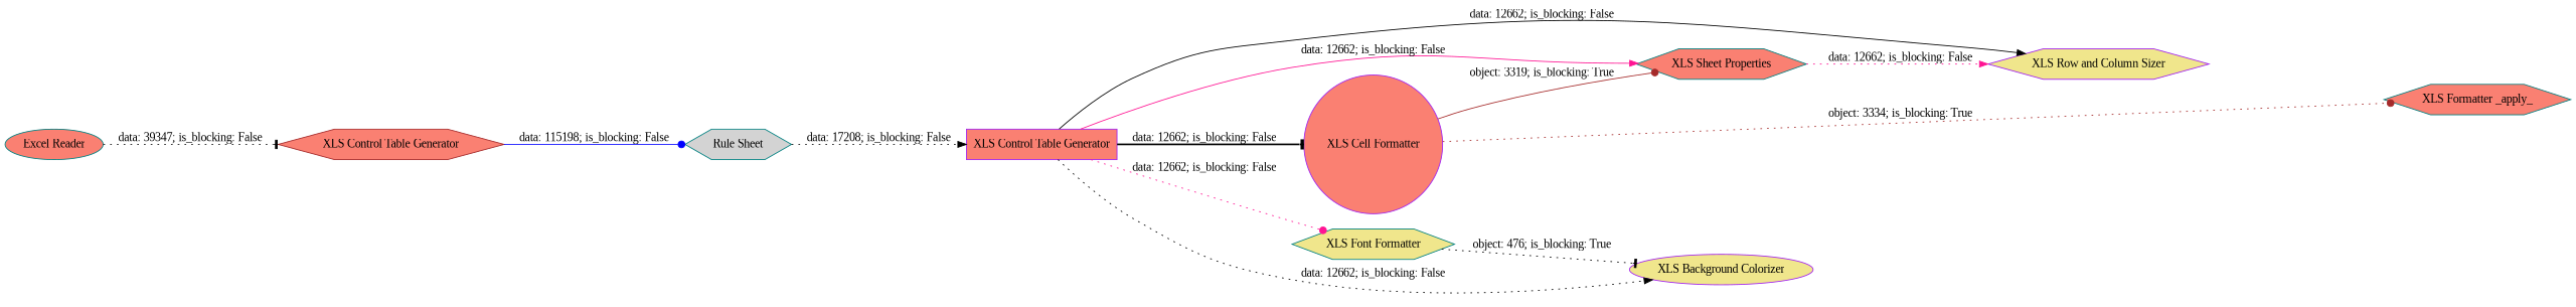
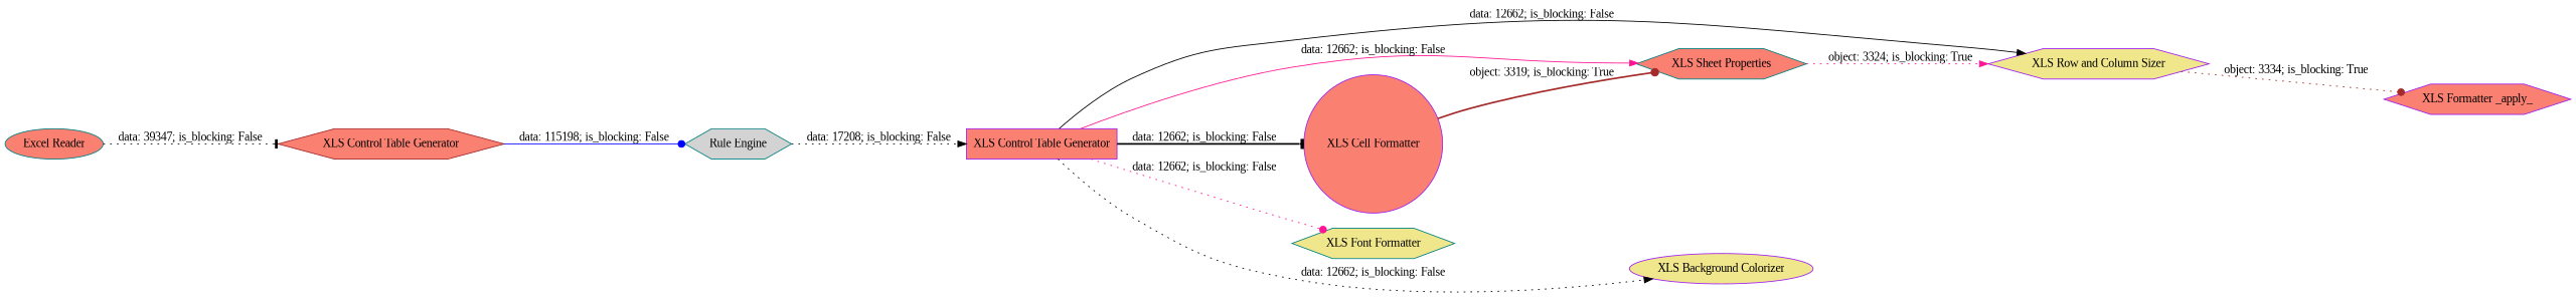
  digraph {
    fontname="Liberation Serif"
    rankdir=LR
    node [color=teal fillcolor=salmon fontname="Liberation Serif" shape=hexagon style=filled]
    edge [arrowhead=normal color=black fontname="Liberation Serif" style=dotted]
-   n1 [label="XLS Formatter _apply_"]
+   n1 [color=purple label="XLS Formatter _apply_"]
    n2 [label="Excel Reader" shape=ellipse]
    n3 [color=brown label="XLS Control Table Generator"]
-   n4 [fillcolor=lightgrey label="Rule Sheet"]
+   n4 [fillcolor=lightgrey label="Rule Engine"]
    n5 [label="XLS Sheet Properties"]
    n6 [color=purple fillcolor=khaki label="XLS Row and Column Sizer"]
    n7 [color=purple label="XLS Cell Formatter" shape=circle]
    n8 [color=purple label="XLS Control Table Generator" shape=box]
    n9 [fillcolor=khaki label="XLS Font Formatter"]
    n10 [color=purple fillcolor=khaki label="XLS Background Colorizer" shape=ellipse]
    n2 -> n3 [arrowhead=tee label="data: 39347; is_blocking: False"]
    n3 -> n4 [arrowhead=dot color=blue label="data: 115198; is_blocking: False" style=solid]
    n4 -> n8 [label="data: 17208; is_blocking: False"]
-   n5 -> n6 [color=deeppink label="data: 12662; is_blocking: False"]
-   n7 -> n1 [arrowhead=dot color=brown label="object: 3334; is_blocking: True"]
-   n7 -> n5 [arrowhead=dot color=brown label="object: 3319; is_blocking: True" style=solid]
+   n5 -> n6 [color=deeppink label="object: 3324; is_blocking: True"]
+   n6 -> n1 [arrowhead=dot color=brown label="object: 3334; is_blocking: True"]
+   n7 -> n5 [arrowhead=dot color=brown label="object: 3319; is_blocking: True" style=bold]
    n8 -> n5 [color=deeppink label="data: 12662; is_blocking: False" style=solid]
    n8 -> n6 [label="data: 12662; is_blocking: False" style=solid]
    n8 -> n7 [arrowhead=tee label="data: 12662; is_blocking: False" style=bold]
    n8 -> n9 [arrowhead=dot color=deeppink label="data: 12662; is_blocking: False"]
    n8 -> n10 [label="data: 12662; is_blocking: False"]
-   n9 -> n10 [arrowhead=tee label="object: 476; is_blocking: True"]
  }
